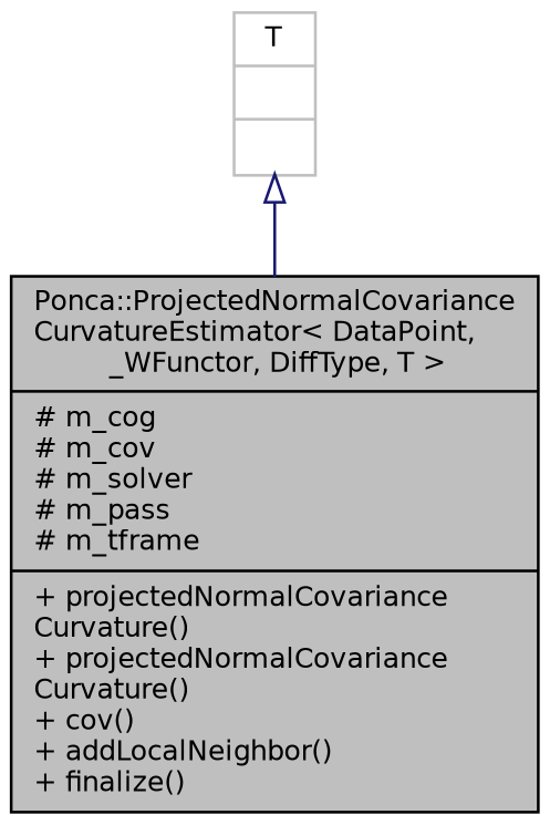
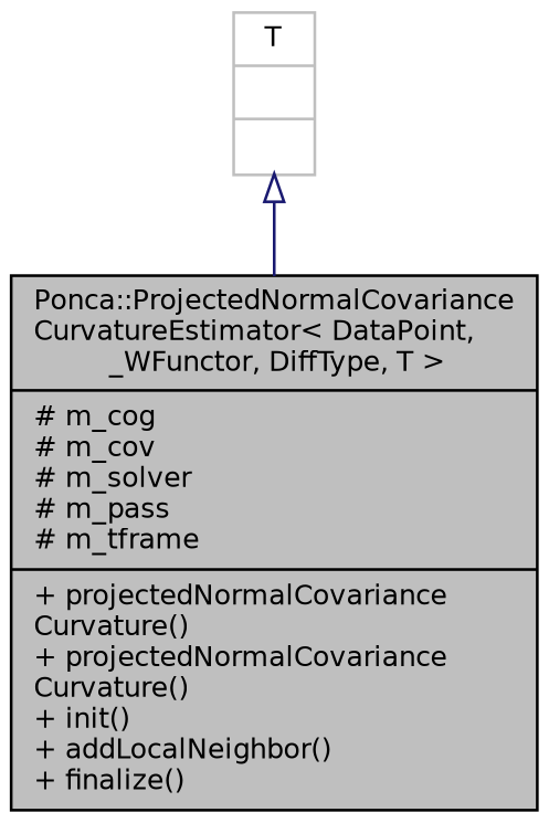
  digraph {
    node [fontname=Helvetica fontsize=10 shape=record]
-   n1 [color=black fillcolor=grey75 fontcolor=black height=0.2 label="{Ponca::ProjectedNormalCovariance\lCurvatureEstimator\< DataPoint,\l _WFunctor, DiffType, T \>\n|# m_cog\l# m_cov\l# m_solver\l# m_pass\l# m_tframe\l|+ projectedNormalCovariance\lCurvature()\l+ projectedNormalCovariance\lCurvature()\l+ cov()\l+ addLocalNeighbor()\l+ finalize()\l}" style=filled width=0.4]
+   n1 [color=black fillcolor=grey75 fontcolor=black height=0.2 label="{Ponca::ProjectedNormalCovariance\lCurvatureEstimator\< DataPoint,\l _WFunctor, DiffType, T \>\n|# m_cog\l# m_cov\l# m_solver\l# m_pass\l# m_tframe\l|+ projectedNormalCovariance\lCurvature()\l+ projectedNormalCovariance\lCurvature()\l+ init()\l+ addLocalNeighbor()\l+ finalize()\l}" style=filled width=0.4]
    n2 [color=grey75 height=0.2 label="{T\n||}" width=0.4]
    n2 -> n1 [arrowtail=onormal color=midnightblue dir=back fontname=Helvetica fontsize=10 labelfontname=Helvetica labelfontsize=10 style=solid]
  }
